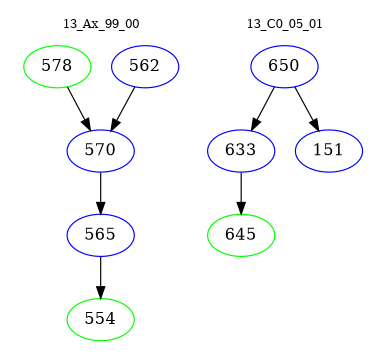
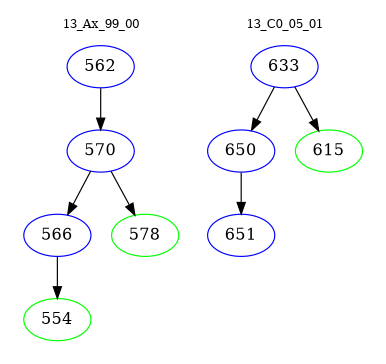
  digraph {
    node [color=blue]
    edge [color=black]
    n1 [label=562]
-   n2 [label=565]
+   n2 [label=566]
    n3 [label=570]
    n4 [color=green label=554]
    n5 [color=green label=578]
    n6 [label=650]
    n7 [label=633]
-   n8 [label=151]
-   n9 [color=green label=645]
+   n8 [label=651]
+   n9 [color=green label=615]
    subgraph cluster_1 {
      color=white
      fontsize=10
      label="13_Ax_99_00"
      n1
      n2
      n3
      n4
      n5
    }
    subgraph cluster_2 {
      color=white
      fontsize=10
      label="13_C0_05_01"
      n6
      n7
      n8
      n9
    }
    n1 -> n3
    n2 -> n4
    n3 -> n2
-   n5 -> n3
-   n6 -> n7
+   n3 -> n5
+   n7 -> n6
    n6 -> n8
    n7 -> n9
  }
